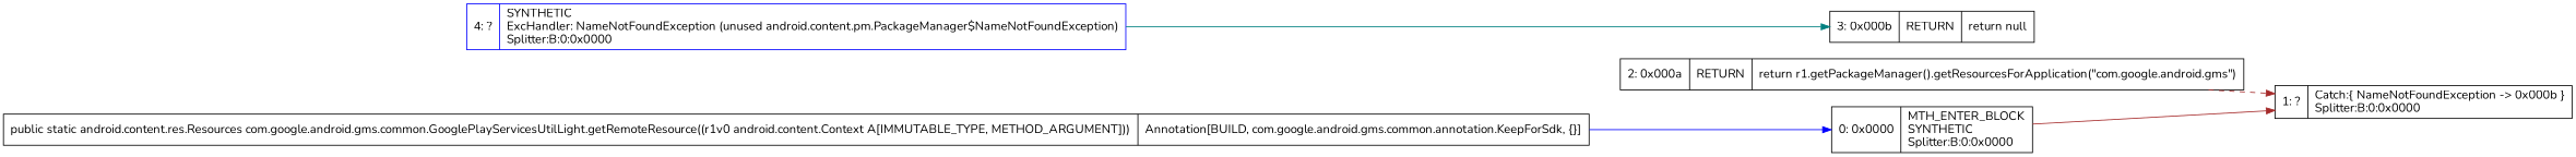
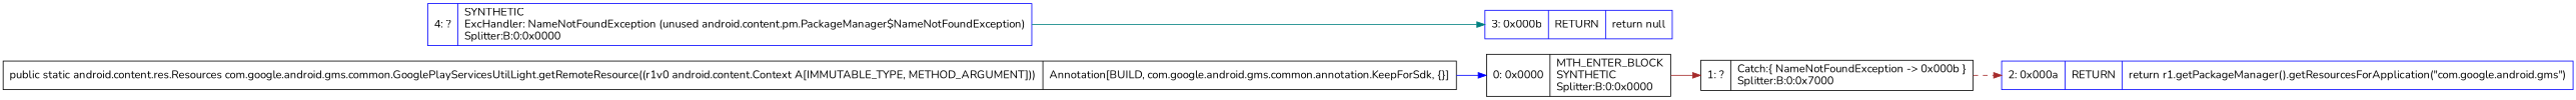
  digraph {
    fontname=Nunito
    rankdir=LR
    node [color=black fontname=Nunito shape=record]
    edge [color=brown fontname=Nunito style=solid]
    n1 [label="{0\:\ 0x0000|MTH_ENTER_BLOCK\lSYNTHETIC\lSplitter:B:0:0x0000\l}"]
-   n2 [label="{1\:\ ?|Catch:\{ NameNotFoundException \-\> 0x000b \}\lSplitter:B:0:0x0000\l}"]
-   n3 [label="{2\:\ 0x000a|RETURN\l|return r1.getPackageManager().getResourcesForApplication(\"com.google.android.gms\")\l}"]
+   n2 [label="{1\:\ ?|Catch:\{ NameNotFoundException \-\> 0x000b \}\lSplitter:B:0:0x7000\l}"]
+   n3 [color=blue label="{2\:\ 0x000a|RETURN\l|return r1.getPackageManager().getResourcesForApplication(\"com.google.android.gms\")\l}"]
    n4 [color=blue label="{4\:\ ?|SYNTHETIC\lExcHandler: NameNotFoundException (unused android.content.pm.PackageManager$NameNotFoundException)\lSplitter:B:0:0x0000\l}"]
-   n5 [label="{3\:\ 0x000b|RETURN\l|return null\l}"]
+   n5 [color=blue label="{3\:\ 0x000b|RETURN\l|return null\l}"]
    n6 [label="{public static android.content.res.Resources com.google.android.gms.common.GooglePlayServicesUtilLight.getRemoteResource((r1v0 android.content.Context A[IMMUTABLE_TYPE, METHOD_ARGUMENT]))  | Annotation[BUILD, com.google.android.gms.common.annotation.KeepForSdk, \{\}]\l}"]
    n1 -> n2
-   n3 -> n2 [style=dashed]
+   n2 -> n3 [style=dashed]
    n4 -> n5 [color=teal]
    n6 -> n1 [color=blue]
  }
